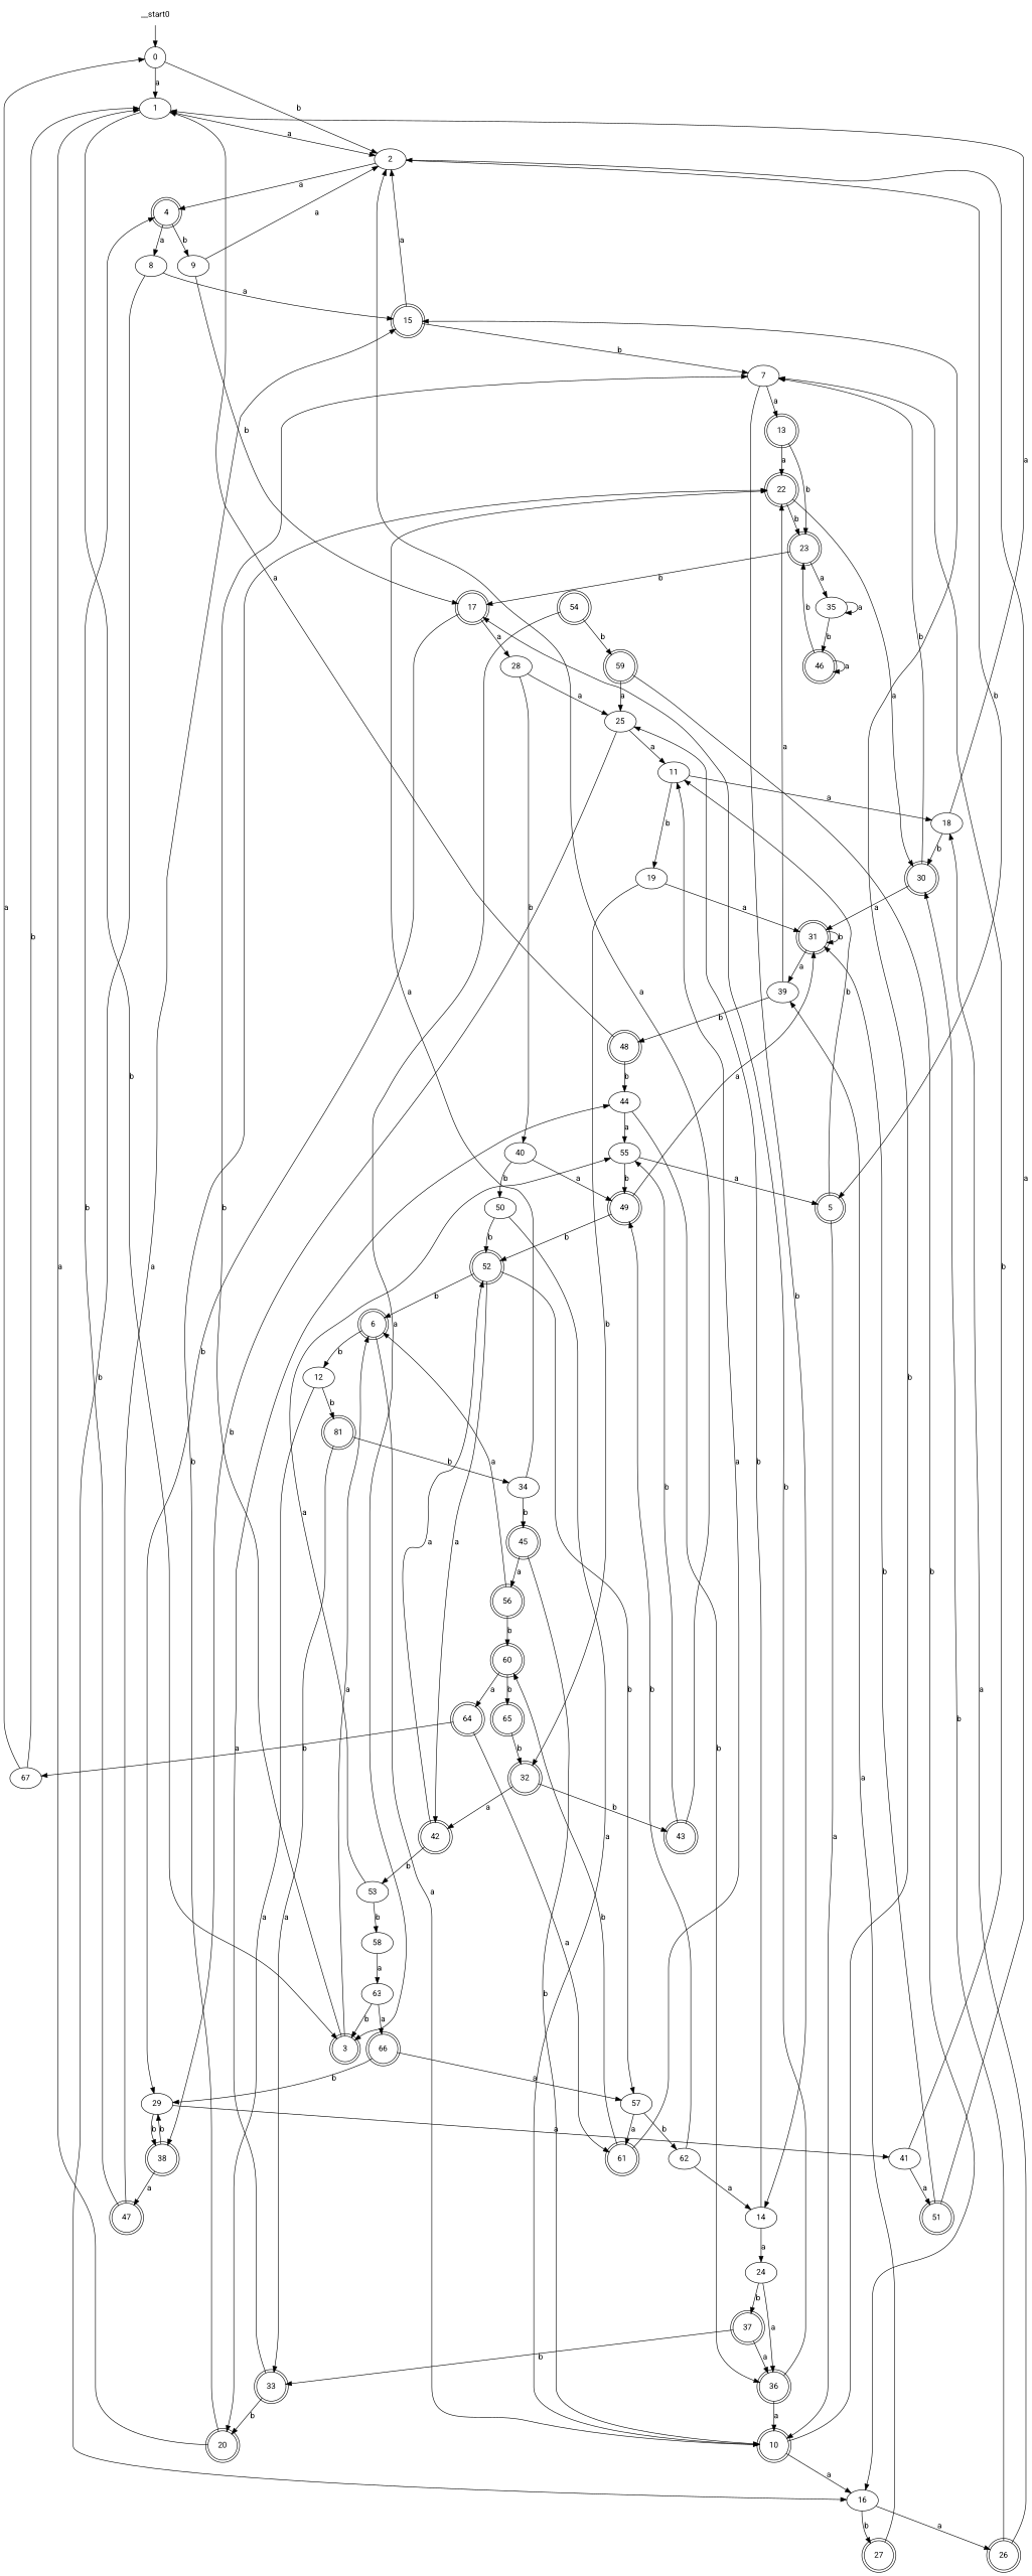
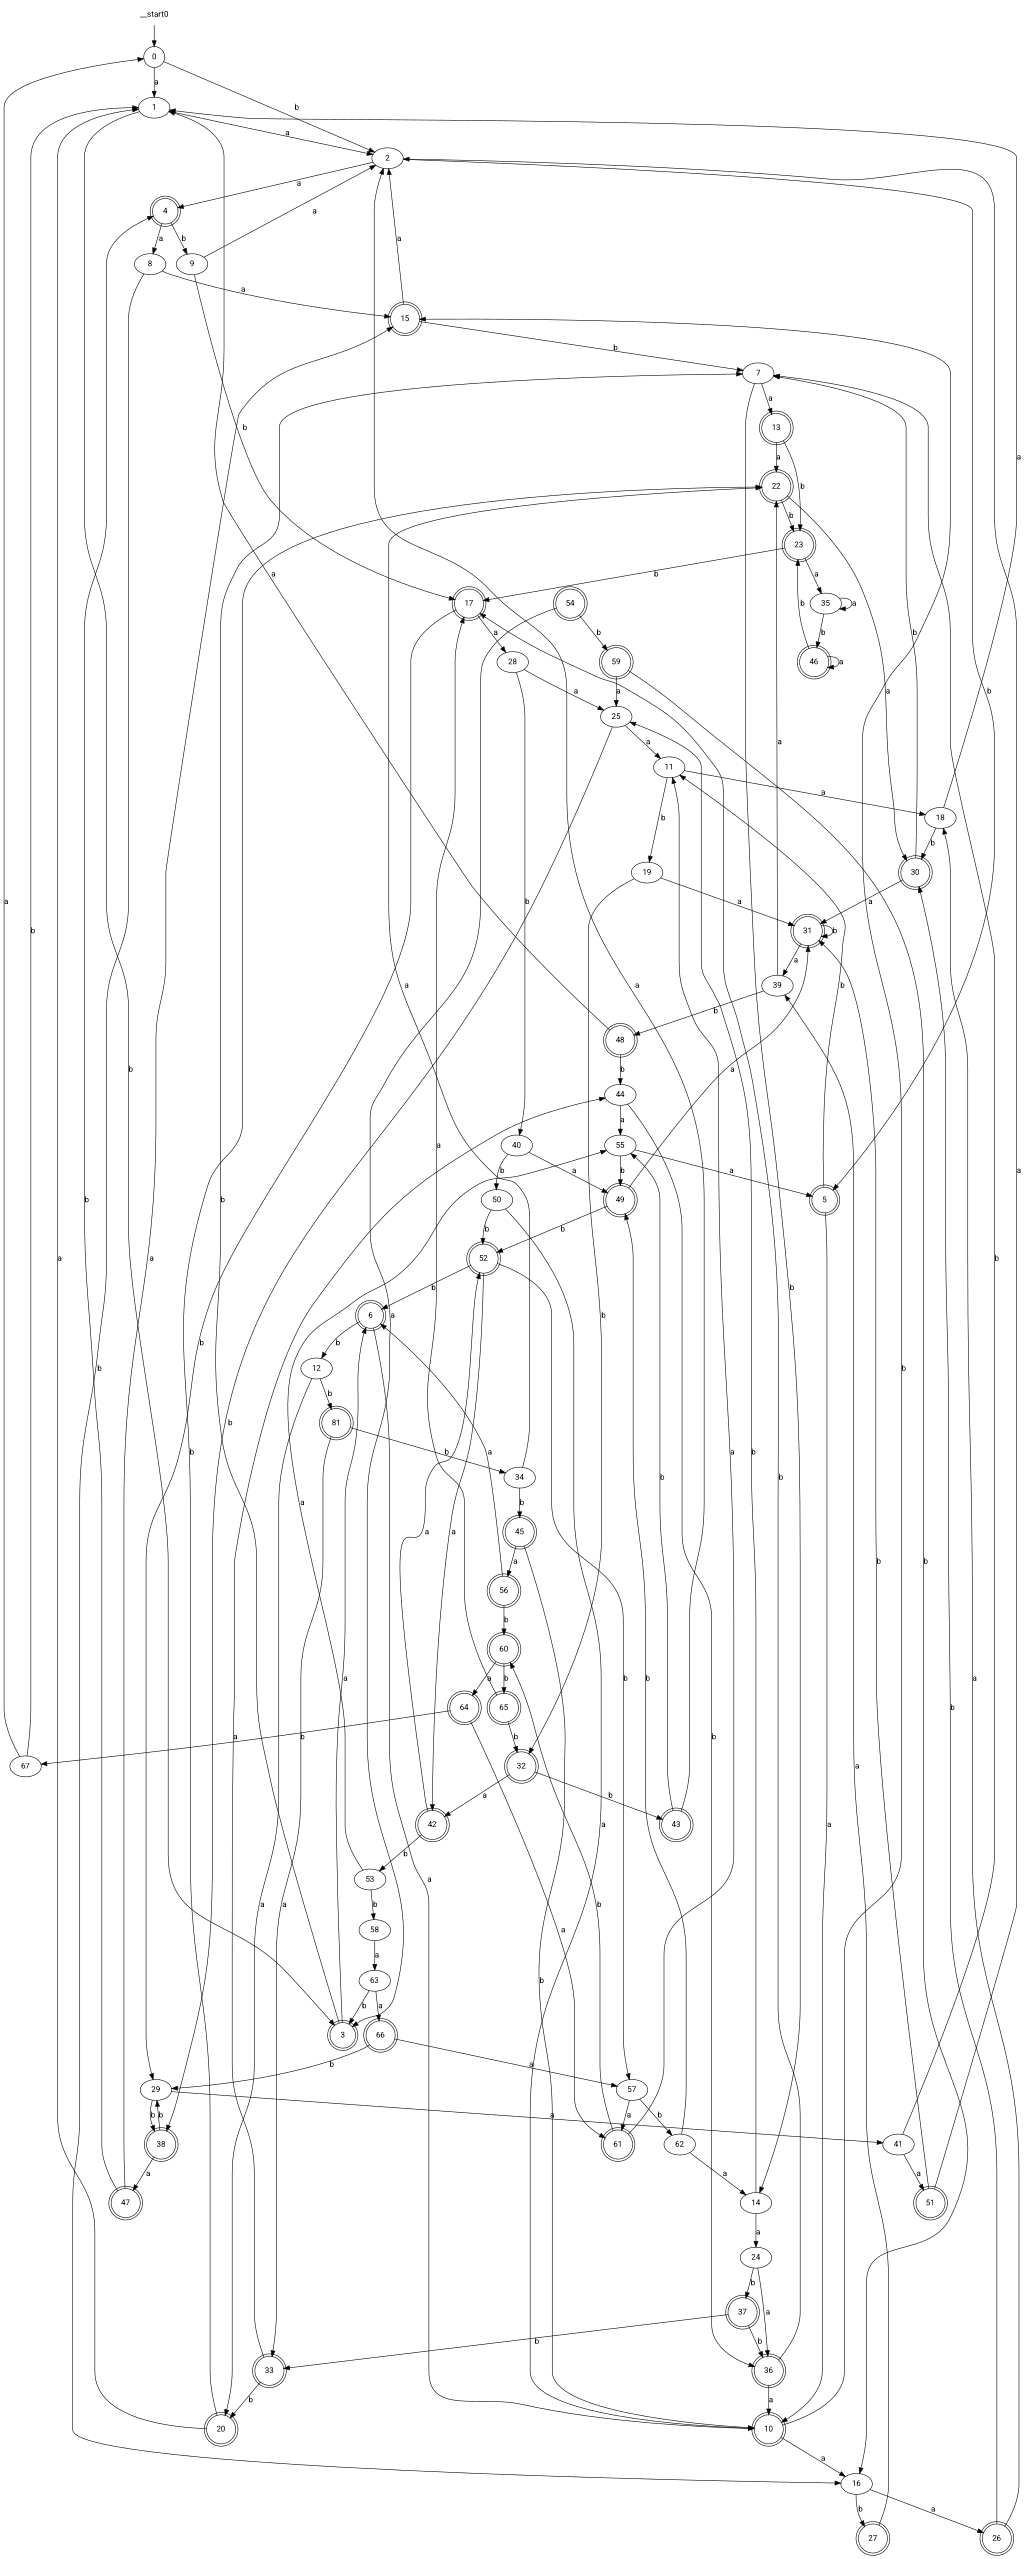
  digraph {
    fontname=Roboto
    node [fontname=Roboto shape=doublecircle]
    edge [fontname=Roboto]
    __start0 [shape=none]
    0 [shape=circle]
    1 [shape=""]
    2 [shape=""]
    3
    4
    5
    6
    7 [shape=""]
    8 [shape=""]
    9 [shape=""]
    10
    11 [shape=""]
    12 [shape=""]
    13
    14 [shape=""]
    15
    16 [shape=""]
    17
    18 [shape=""]
    19 [shape=""]
    20
    n23 [label=81]
    22
    23
    24 [shape=""]
    25 [shape=""]
    26
    27
    28 [shape=""]
    29 [shape=""]
    30
    31
    32
    33
    34 [shape=""]
    35 [shape=""]
    36
    37
    38
    39 [shape=""]
    40 [shape=""]
    41 [shape=""]
    42
    43
    44 [shape=""]
    45
    46
    47
    48
    49
    50 [shape=""]
    51
    52
    53 [shape=""]
    55 [shape=""]
    56
    57 [shape=""]
    58 [shape=""]
    54
    59
    60
    61
    62 [shape=""]
    63 [shape=""]
    64
    65
    66
    67 [shape=""]
    __start0 -> 0
    0 -> 1 [label=a]
    0 -> 2 [label=b]
    1 -> 2 [label=a]
    1 -> 3 [label=b]
    2 -> 4 [label=a]
    2 -> 5 [label=b]
    3 -> 6 [label=a]
    3 -> 7 [label=b]
    4 -> 8 [label=a]
    4 -> 9 [label=b]
    5 -> 10 [label=a]
    5 -> 11 [label=b]
    6 -> 10 [label=a]
    6 -> 12 [label=b]
    7 -> 13 [label=a]
    7 -> 14 [label=b]
    8 -> 15 [label=a]
    8 -> 16 [label=b]
    9 -> 2 [label=a]
    9 -> 17 [label=b]
    10 -> 15 [label=b]
    10 -> 16 [label=a]
    11 -> 18 [label=a]
    11 -> 19 [label=b]
    12 -> 20 [label=a]
    12 -> n23 [label=b]
    13 -> 22 [label=a]
    13 -> 23 [label=b]
    14 -> 24 [label=a]
    14 -> 25 [label=b]
    15 -> 2 [label=a]
    15 -> 7 [label=b]
    16 -> 26 [label=a]
    16 -> 27 [label=b]
    17 -> 28 [label=a]
    17 -> 29 [label=b]
    18 -> 1 [label=a]
    18 -> 30 [label=b]
    19 -> 31 [label=a]
    19 -> 32 [label=b]
    20 -> 1 [label=a]
    20 -> 22 [label=b]
    n23 -> 33 [label=a]
    n23 -> 34 [label=b]
    22 -> 23 [label=b]
    22 -> 30 [label=a]
    23 -> 17 [label=b]
    23 -> 35 [label=a]
    24 -> 36 [label=a]
    24 -> 37 [label=b]
    25 -> 11 [label=a]
    25 -> 38 [label=b]
    26 -> 18 [label=a]
    26 -> 30 [label=b]
    27 -> 39 [label=a]
    28 -> 25 [label=a]
    28 -> 40 [label=b]
    29 -> 38 [label=b]
    29 -> 41 [label=a]
    30 -> 7 [label=b]
    30 -> 31 [label=a]
    31 -> 31 [label=b]
    31 -> 39 [label=a]
    32 -> 42 [label=a]
    32 -> 43 [label=b]
    33 -> 20 [label=b]
    33 -> 44 [label=a]
    34 -> 22 [label=a]
    34 -> 45 [label=b]
    35 -> 35 [label=a]
    35 -> 46 [label=b]
    36 -> 10 [label=a]
    36 -> 17 [label=b]
    37 -> 33 [label=b]
-   37 -> 36 [label=a]
+   37 -> 36 [label=b]
    38 -> 29 [label=b]
    38 -> 47 [label=a]
    39 -> 22 [label=a]
    39 -> 48 [label=b]
    40 -> 49 [label=a]
    40 -> 50 [label=b]
    41 -> 7 [label=b]
    41 -> 51 [label=a]
    42 -> 52 [label=a]
    42 -> 53 [label=b]
    43 -> 2 [label=a]
    43 -> 55 [label=b]
    44 -> 36 [label=b]
    44 -> 55 [label=a]
    45 -> 10 [label=b]
    45 -> 56 [label=a]
    46 -> 23 [label=b]
    46 -> 46 [label=a]
    47 -> 4 [label=b]
    47 -> 15 [label=a]
    48 -> 1 [label=a]
    48 -> 44 [label=b]
    49 -> 31 [label=a]
    49 -> 52 [label=b]
    50 -> 10 [label=a]
    50 -> 52 [label=b]
    51 -> 2 [label=a]
    51 -> 31 [label=b]
    52 -> 6 [label=b]
    52 -> 42 [label=a]
    52 -> 57 [label=b]
    53 -> 55 [label=a]
    53 -> 58 [label=b]
    55 -> 5 [label=a]
    55 -> 49 [label=b]
    56 -> 6 [label=a]
    56 -> 60 [label=b]
    57 -> 61 [label=a]
    57 -> 62 [label=b]
    58 -> 63 [label=a]
    54 -> 3 [label=a]
    54 -> 59 [label=b]
    59 -> 16 [label=b]
    59 -> 25 [label=a]
    60 -> 64 [label=a]
    60 -> 65 [label=b]
    61 -> 11 [label=a]
    61 -> 60 [label=b]
    62 -> 14 [label=a]
    62 -> 49 [label=b]
    63 -> 3 [label=b]
    63 -> 66 [label=a]
    64 -> 61 [label=a]
    64 -> 67 [label=b]
+   65 -> 17 [label=a]
    65 -> 32 [label=b]
    66 -> 29 [label=b]
    66 -> 57 [label=a]
    67 -> 0 [label=a]
    67 -> 1 [label=b]
  }
